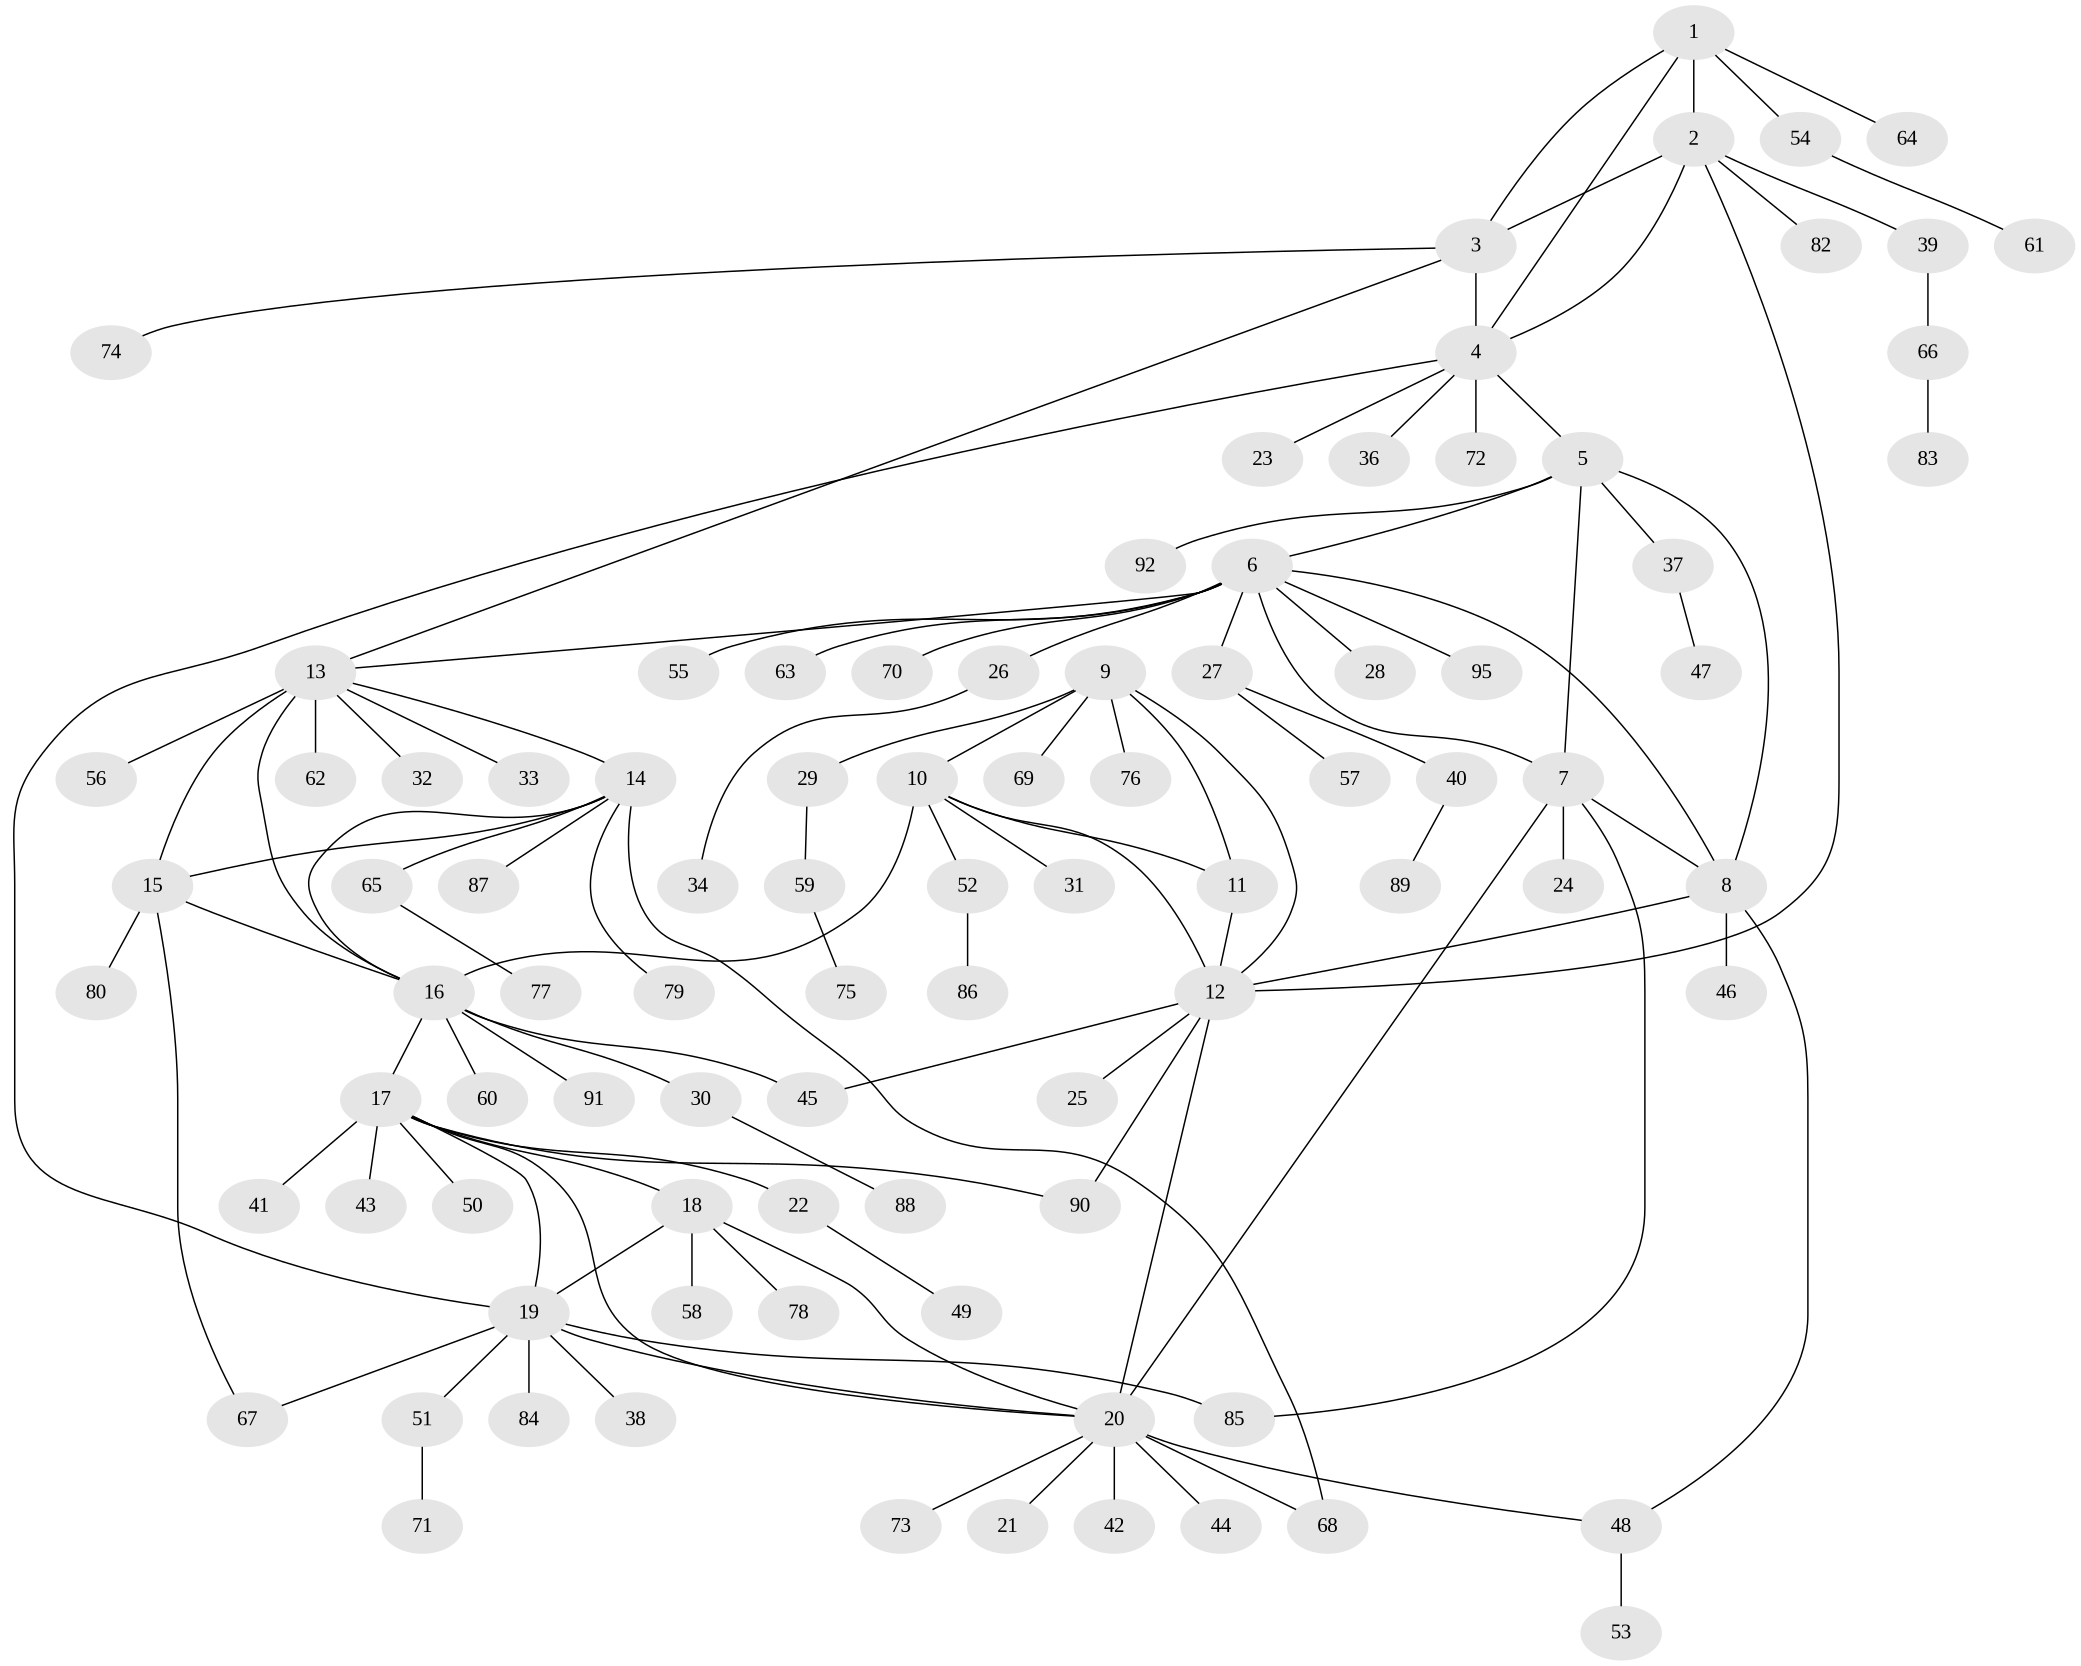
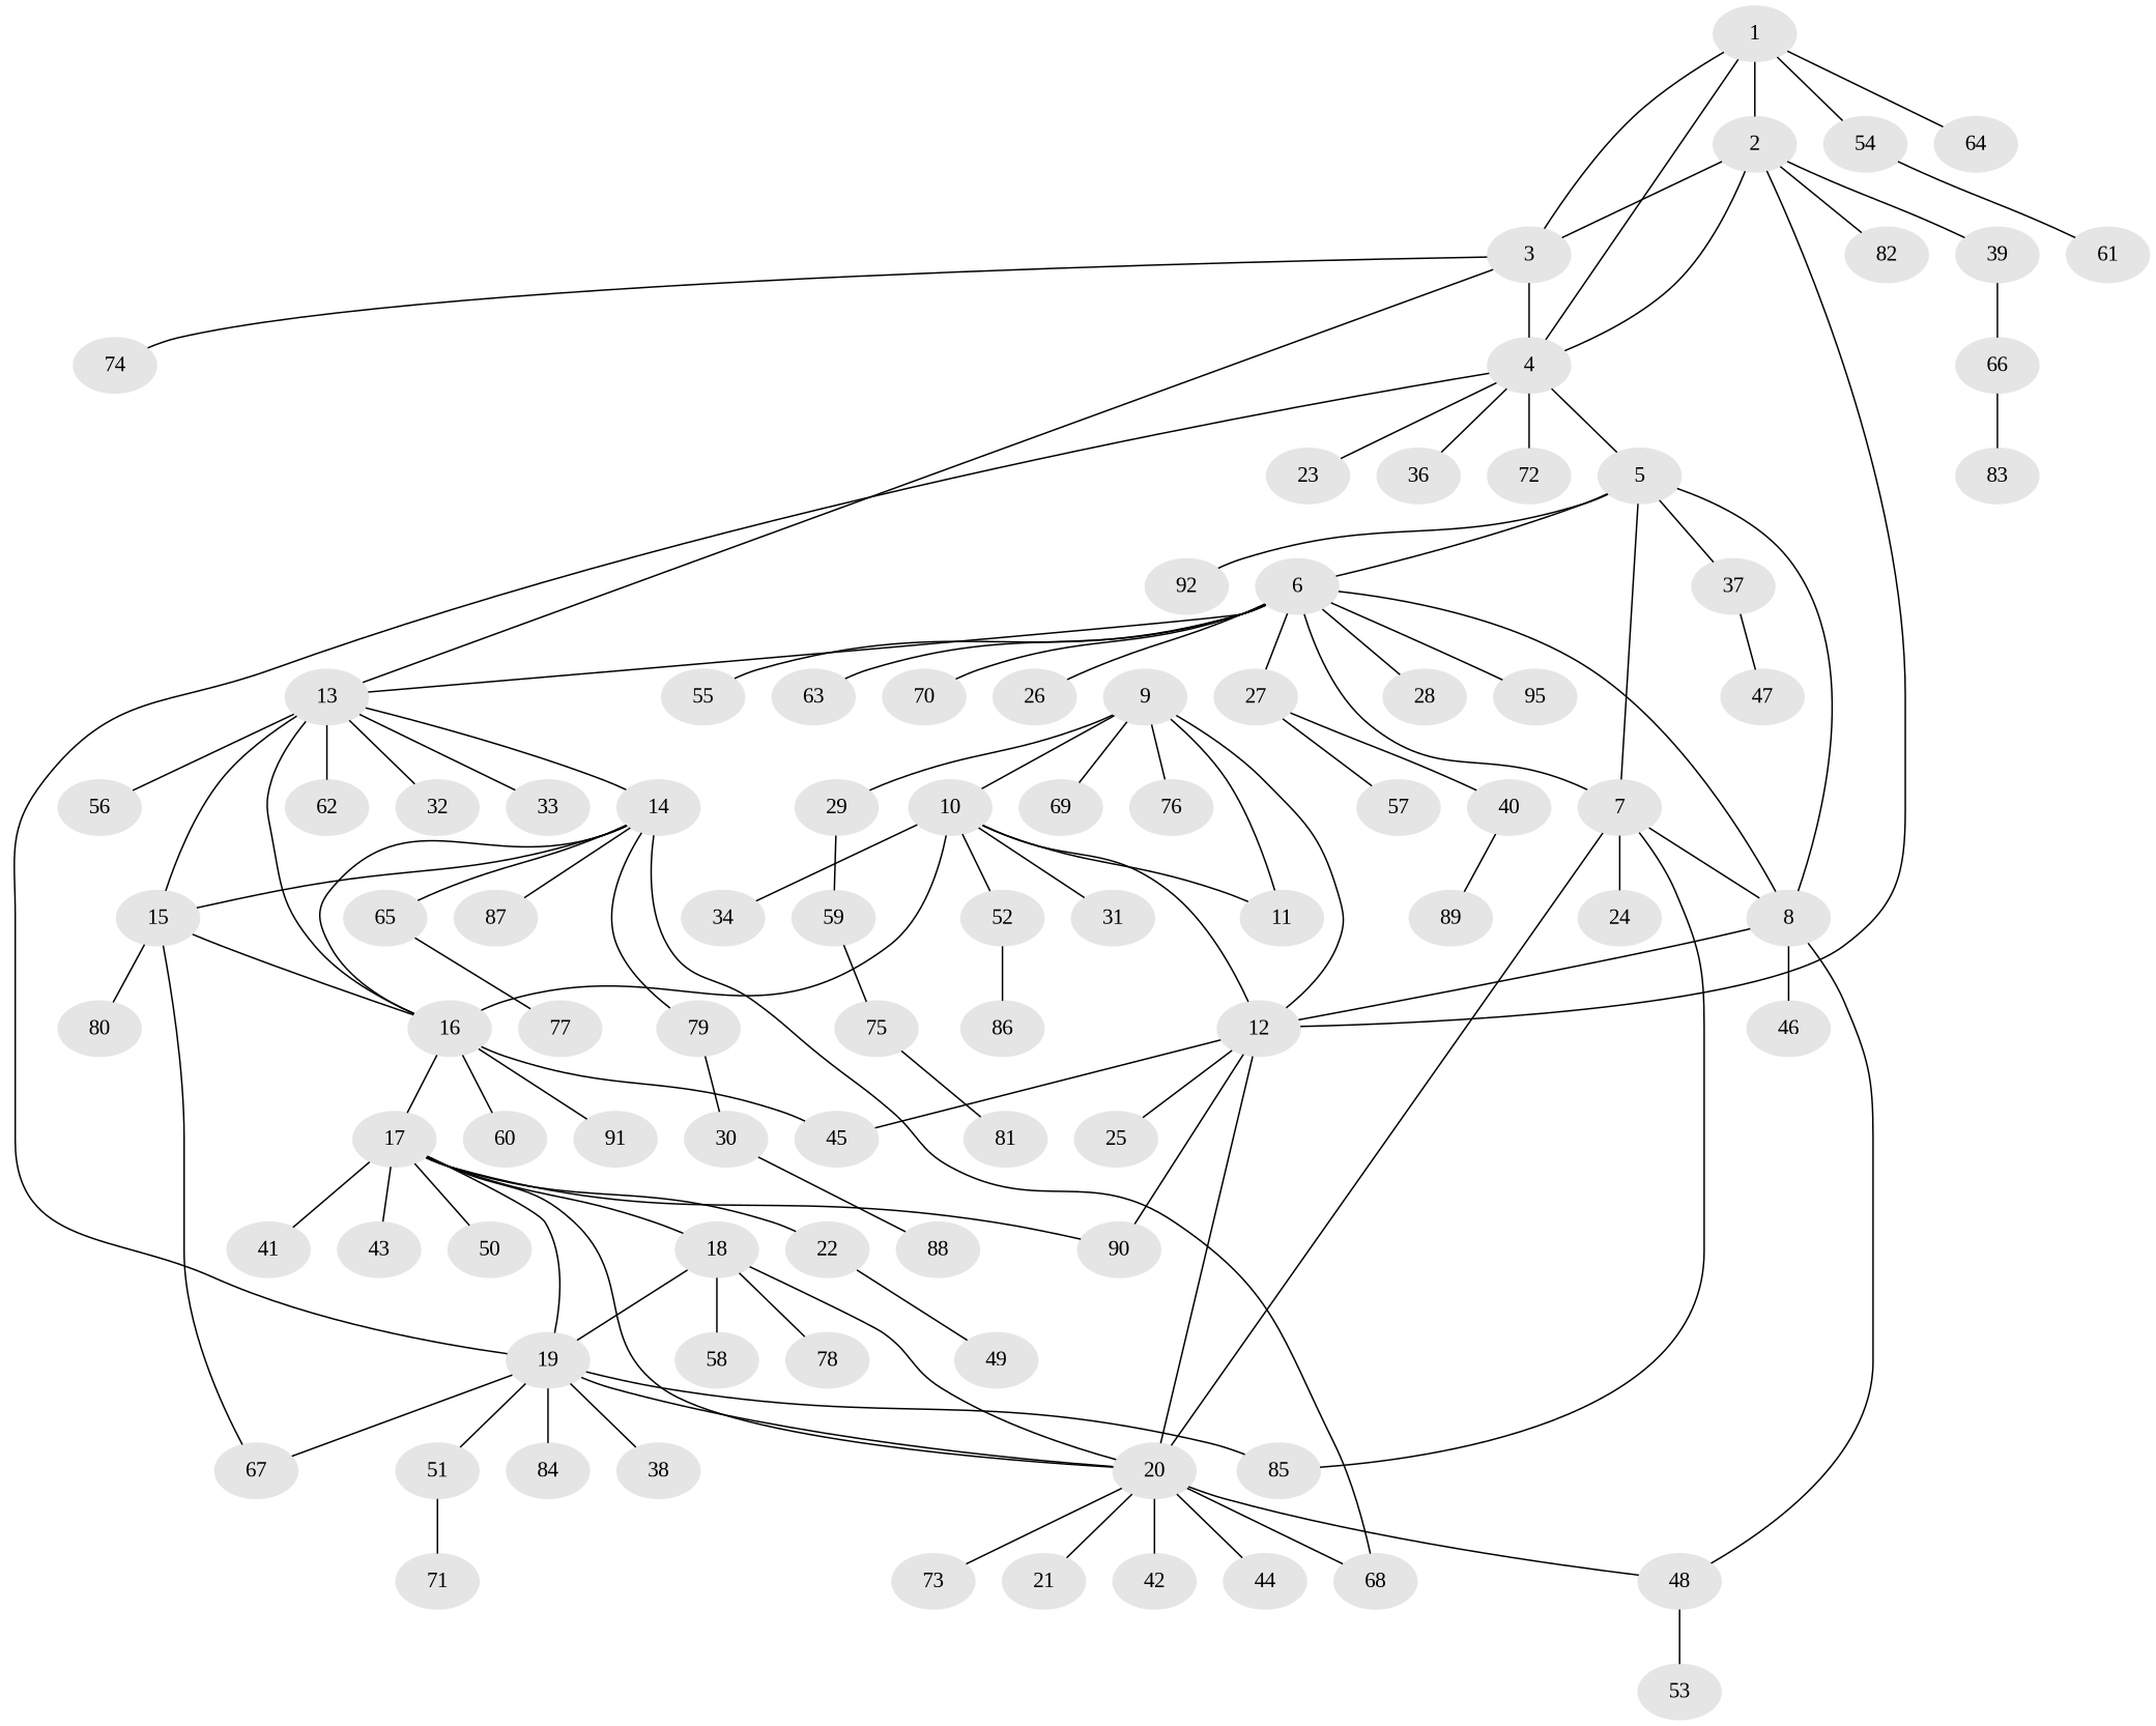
  graph {
    fontname="Liberation Serif"
    node [color=gray90 fontname="Liberation Serif" style=filled]
    edge [fontname="Liberation Serif"]
    1
    2
    3
    4
    54
    64
    12
    39
    82
    13
    74
    5
    19
    23
    36
    72
    61
    20
    25
    45
    90
    66
    16
    14
    15
    32
    33
    56
    62
    6
    7
    8
    37
    92
    85
    67
    38
    51
    84
    26
    27
    28
    n43 [label=95]
    55
    63
    70
    24
    46
    48
    47
    40
    57
    73
    68
    21
    42
    44
    53
    9
    10
    11
    29
    69
    76
    31
    34
    52
    59
    17
    30
    60
    91
    86
    65
    79
    87
    80
    77
    18
    22
    41
    43
    50
    88
    58
    78
    49
    71
    89
    75
    83
+   81
    1 -- 2
    1 -- 3
    1 -- 4
    1 -- 54
    1 -- 64
    2 -- 3
    2 -- 4
    2 -- 12
    2 -- 39
    2 -- 82
    3 -- 4
    3 -- 13
    3 -- 74
    4 -- 5
    4 -- 19
    4 -- 23
    4 -- 36
    4 -- 72
    54 -- 61
    12 -- 20
    12 -- 25
    12 -- 45
    12 -- 90
    39 -- 66
    13 -- 16
    13 -- 14
    13 -- 15
    13 -- 32
    13 -- 33
    13 -- 56
    13 -- 62
    5 -- 6
    5 -- 7
    5 -- 8
    5 -- 37
    5 -- 92
    19 -- 20
    19 -- 85
    19 -- 67
    19 -- 38
    19 -- 51
    19 -- 84
    20 -- 48
    20 -- 73
    20 -- 68
    20 -- 21
    20 -- 42
    20 -- 44
    66 -- 83
    16 -- 45
    16 -- 17
-   16 -- 30
+   79 -- 30
    16 -- 60
    16 -- 91
    14 -- 16
    14 -- 15
    14 -- 68
    14 -- 65
    14 -- 79
    14 -- 87
    15 -- 16
    15 -- 67
    15 -- 80
    6 -- 13
    6 -- 7
    6 -- 8
    6 -- 26
    6 -- 27
    6 -- 28
    6 -- n43
    6 -- 55
    6 -- 63
    6 -- 70
    7 -- 20
    7 -- 8
    7 -- 85
    7 -- 24
    8 -- 12
    8 -- 46
    8 -- 48
    37 -- 47
    51 -- 71
    27 -- 40
    27 -- 57
    48 -- 53
    40 -- 89
    9 -- 12
    9 -- 10
    9 -- 11
    9 -- 29
    9 -- 69
    9 -- 76
    10 -- 12
    10 -- 16
    10 -- 11
    10 -- 31
-   26 -- 34
+   10 -- 34
    10 -- 52
-   11 -- 12
    29 -- 59
    52 -- 86
    59 -- 75
    17 -- 19
    17 -- 20
    17 -- 90
    17 -- 18
    17 -- 22
    17 -- 41
    17 -- 43
    17 -- 50
    30 -- 88
    65 -- 77
    18 -- 19
    18 -- 20
    18 -- 58
    18 -- 78
    22 -- 49
+   75 -- 81
  }
